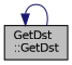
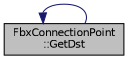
  digraph {
    rankdir=LR
-   n1 [color=black fillcolor=grey75 fontcolor=black fontname=Helvetica fontsize=10 height=0.2 label="GetDst\l::GetDst" shape=record style=filled width=0.4]
+   n1 [color=black fillcolor=grey75 fontcolor=black fontname=Helvetica fontsize=10 height=0.2 label="FbxConnectionPoint\l::GetDst" shape=record style=filled width=0.4]
    n1 -> n1 [color=midnightblue dir=back fontname=Helvetica fontsize=10 labelfontname=Helvetica labelfontsize=10 style=solid]
  }
